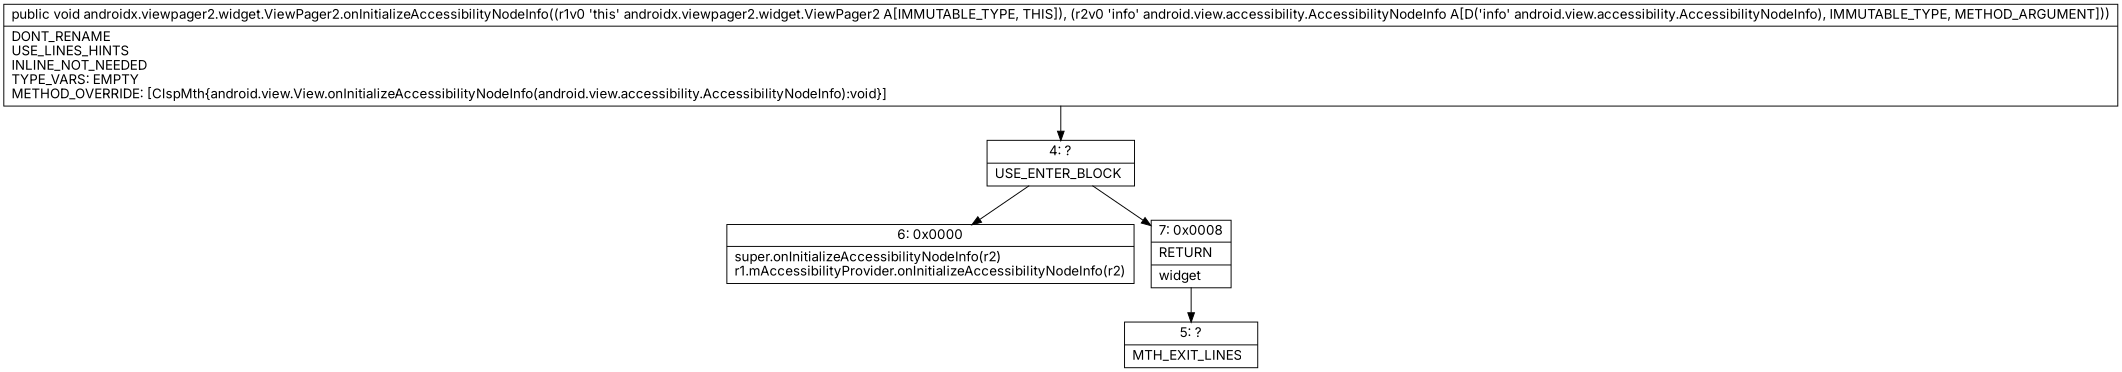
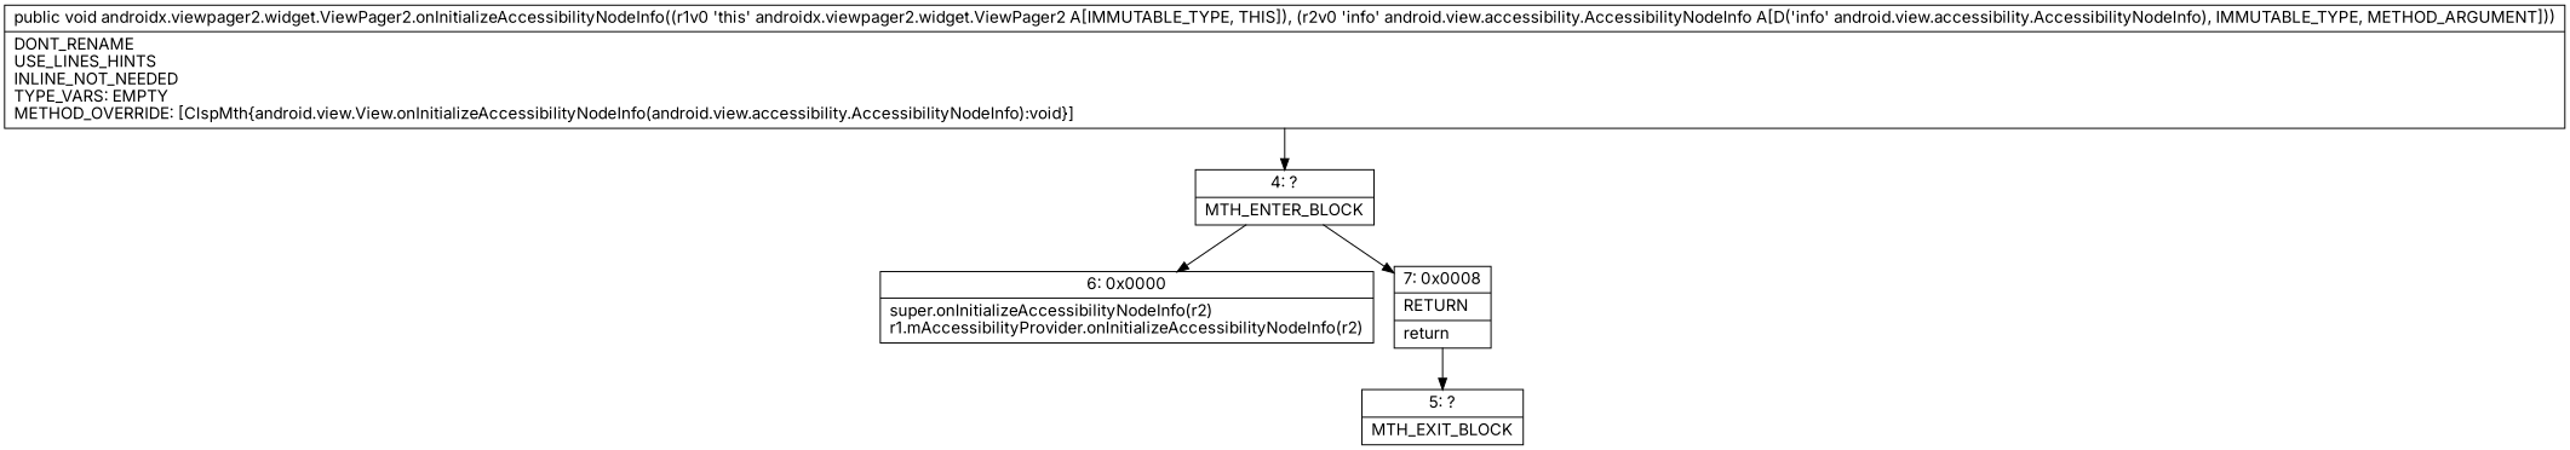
  digraph {
    fontname=Inter
    node [fontname=Inter shape=record]
    edge [fontname=Inter]
-   n1 [label="{4\:\ ?|USE_ENTER_BLOCK\l}"]
+   n1 [label="{4\:\ ?|MTH_ENTER_BLOCK\l}"]
    n2 [label="{6\:\ 0x0000|super.onInitializeAccessibilityNodeInfo(r2)\lr1.mAccessibilityProvider.onInitializeAccessibilityNodeInfo(r2)\l}"]
-   n3 [label="{7\:\ 0x0008|RETURN\l|widget\l}"]
-   n4 [label="{5\:\ ?|MTH_EXIT_LINES\l}"]
+   n3 [label="{7\:\ 0x0008|RETURN\l|return\l}"]
+   n4 [label="{5\:\ ?|MTH_EXIT_BLOCK\l}"]
    n5 [label="{public void androidx.viewpager2.widget.ViewPager2.onInitializeAccessibilityNodeInfo((r1v0 'this' androidx.viewpager2.widget.ViewPager2 A[IMMUTABLE_TYPE, THIS]), (r2v0 'info' android.view.accessibility.AccessibilityNodeInfo A[D('info' android.view.accessibility.AccessibilityNodeInfo), IMMUTABLE_TYPE, METHOD_ARGUMENT]))  | DONT_RENAME\lUSE_LINES_HINTS\lINLINE_NOT_NEEDED\lTYPE_VARS: EMPTY\lMETHOD_OVERRIDE: [ClspMth\{android.view.View.onInitializeAccessibilityNodeInfo(android.view.accessibility.AccessibilityNodeInfo):void\}]\l}"]
    n1 -> n2
    n1 -> n3
    n3 -> n4
    n5 -> n1
  }
